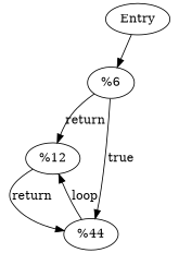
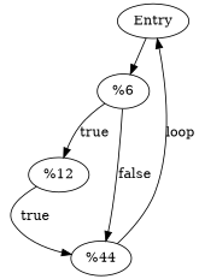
  digraph {
    rankdir=TB
    n1 [label=Entry]
    n2 [label="%6"]
    n3 [label="%12"]
    n4 [label="%44"]
    n1 -> n2
-   n2 -> n3 [label=return]
-   n2 -> n4 [label=true]
-   n3 -> n4 [label=return]
-   n4 -> n3 [label=loop]
+   n2 -> n3 [label=true]
+   n2 -> n4 [label=false]
+   n3 -> n4 [label=true]
+   n4 -> n1 [label=loop]
  }
